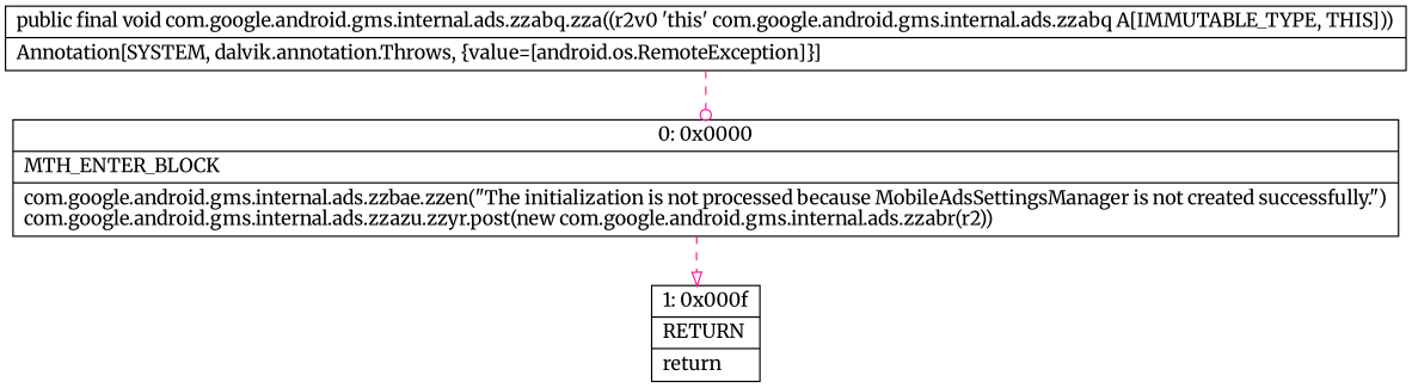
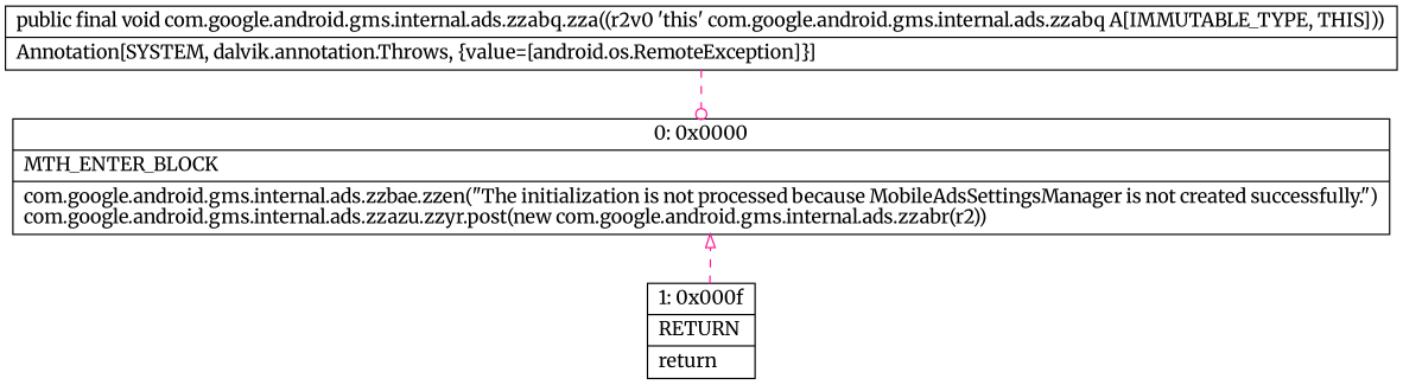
  digraph {
    fontname=Merriweather
    node [shape=record fontname=Merriweather]
    edge [color=deeppink style=dashed fontname=Merriweather]
    n1 [label="{0\:\ 0x0000|MTH_ENTER_BLOCK\l|com.google.android.gms.internal.ads.zzbae.zzen(\"The initialization is not processed because MobileAdsSettingsManager is not created successfully.\")\lcom.google.android.gms.internal.ads.zzazu.zzyr.post(new com.google.android.gms.internal.ads.zzabr(r2))\l}"]
    n2 [label="{1\:\ 0x000f|RETURN\l|return\l}"]
    n3 [label="{public final void com.google.android.gms.internal.ads.zzabq.zza((r2v0 'this' com.google.android.gms.internal.ads.zzabq A[IMMUTABLE_TYPE, THIS]))  | Annotation[SYSTEM, dalvik.annotation.Throws, \{value=[android.os.RemoteException]\}]\l}"]
-   n1 -> n2 [arrowhead=onormal]
+   n2 -> n1 [arrowhead=onormal]
    n3 -> n1 [arrowhead=odot]
  }
